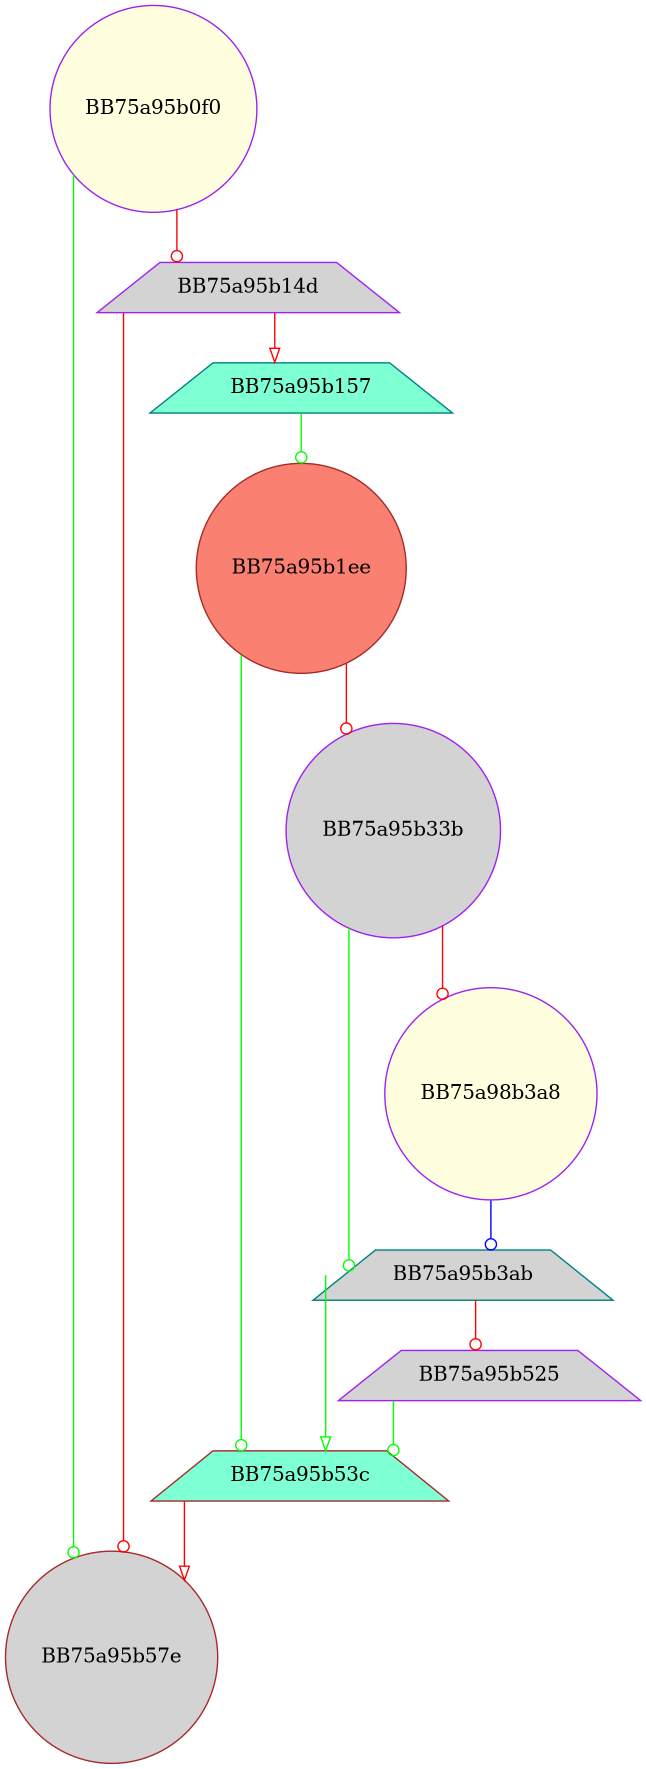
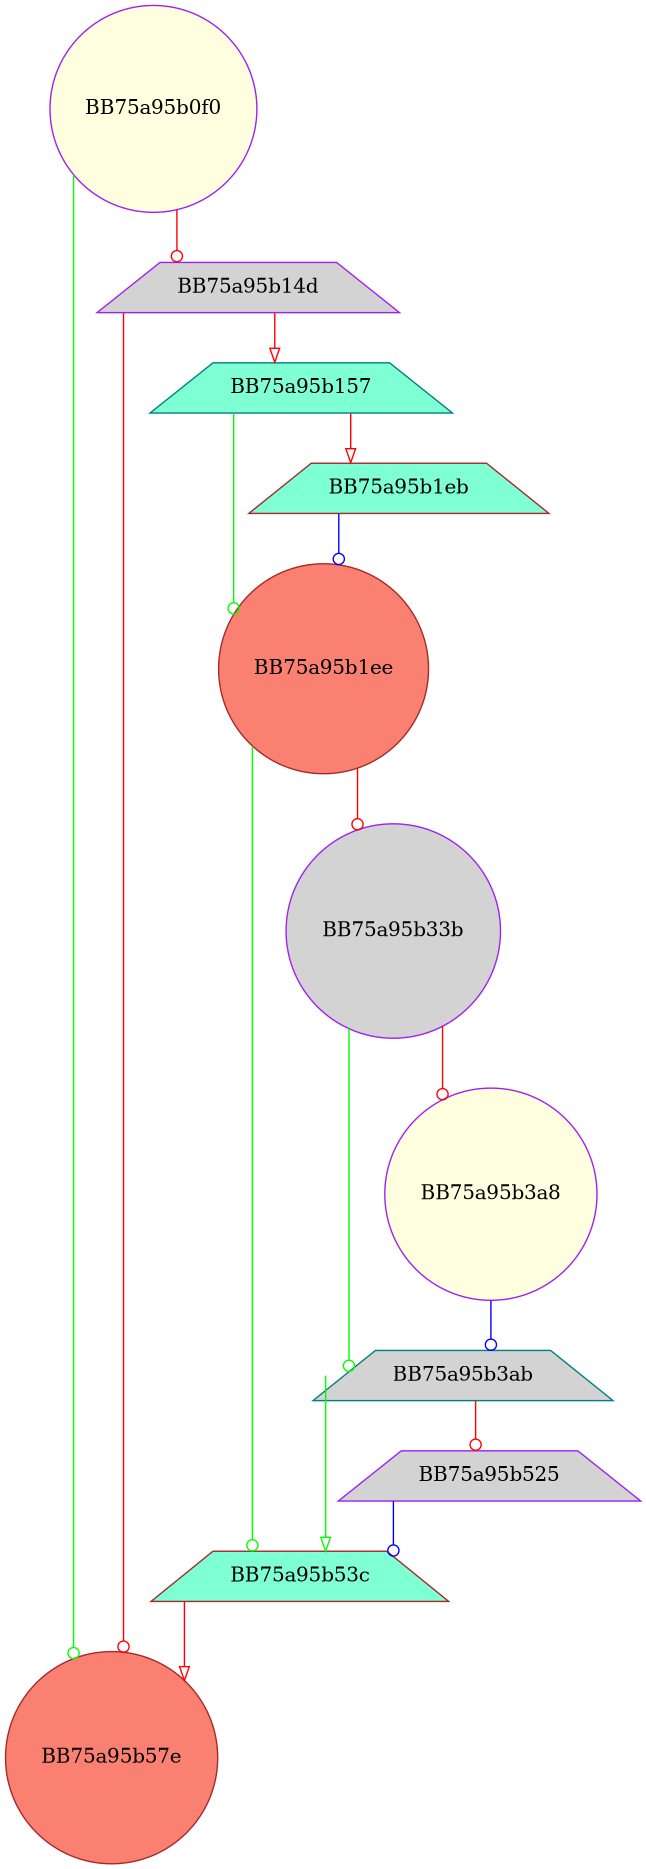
  digraph {
    splines=ortho
    node [color=purple fillcolor=lightgrey shape=trapezium style=filled]
    edge [arrowhead=odot color=red]
    BB75a95b0f0 [fillcolor=lightyellow shape=circle]
-   BB75a95b57e [color=brown shape=circle]
+   BB75a95b57e [color=brown fillcolor=salmon shape=circle]
    BB75a95b14d
    BB75a95b157 [color=teal fillcolor=aquamarine]
    BB75a95b1ee [color=brown fillcolor=salmon shape=circle]
+   BB75a95b1eb [color=brown fillcolor=aquamarine]
    BB75a95b53c [color=brown fillcolor=aquamarine]
    BB75a95b33b [shape=circle]
    BB75a95b3ab [color=teal]
-   BB75a95b3a8 [fillcolor=lightyellow shape=circle label=BB75a98b3a8]
+   BB75a95b3a8 [fillcolor=lightyellow shape=circle]
    BB75a95b525
    BB75a95b0f0 -> BB75a95b57e [color=green]
    BB75a95b0f0 -> BB75a95b14d
    BB75a95b14d -> BB75a95b57e
    BB75a95b14d -> BB75a95b157 [arrowhead=onormal]
    BB75a95b157 -> BB75a95b1ee [color=green]
+   BB75a95b157 -> BB75a95b1eb [arrowhead=onormal]
    BB75a95b1ee -> BB75a95b53c [color=green]
    BB75a95b1ee -> BB75a95b33b
+   BB75a95b1eb -> BB75a95b1ee [color=blue]
    BB75a95b53c -> BB75a95b57e [arrowhead=onormal]
    BB75a95b33b -> BB75a95b3ab [color=green]
    BB75a95b33b -> BB75a95b3a8
    BB75a95b3ab -> BB75a95b53c [arrowhead=onormal color=green]
    BB75a95b3ab -> BB75a95b525
    BB75a95b3a8 -> BB75a95b3ab [color=blue]
-   BB75a95b525 -> BB75a95b53c [color=green]
+   BB75a95b525 -> BB75a95b53c [color=blue]
  }
